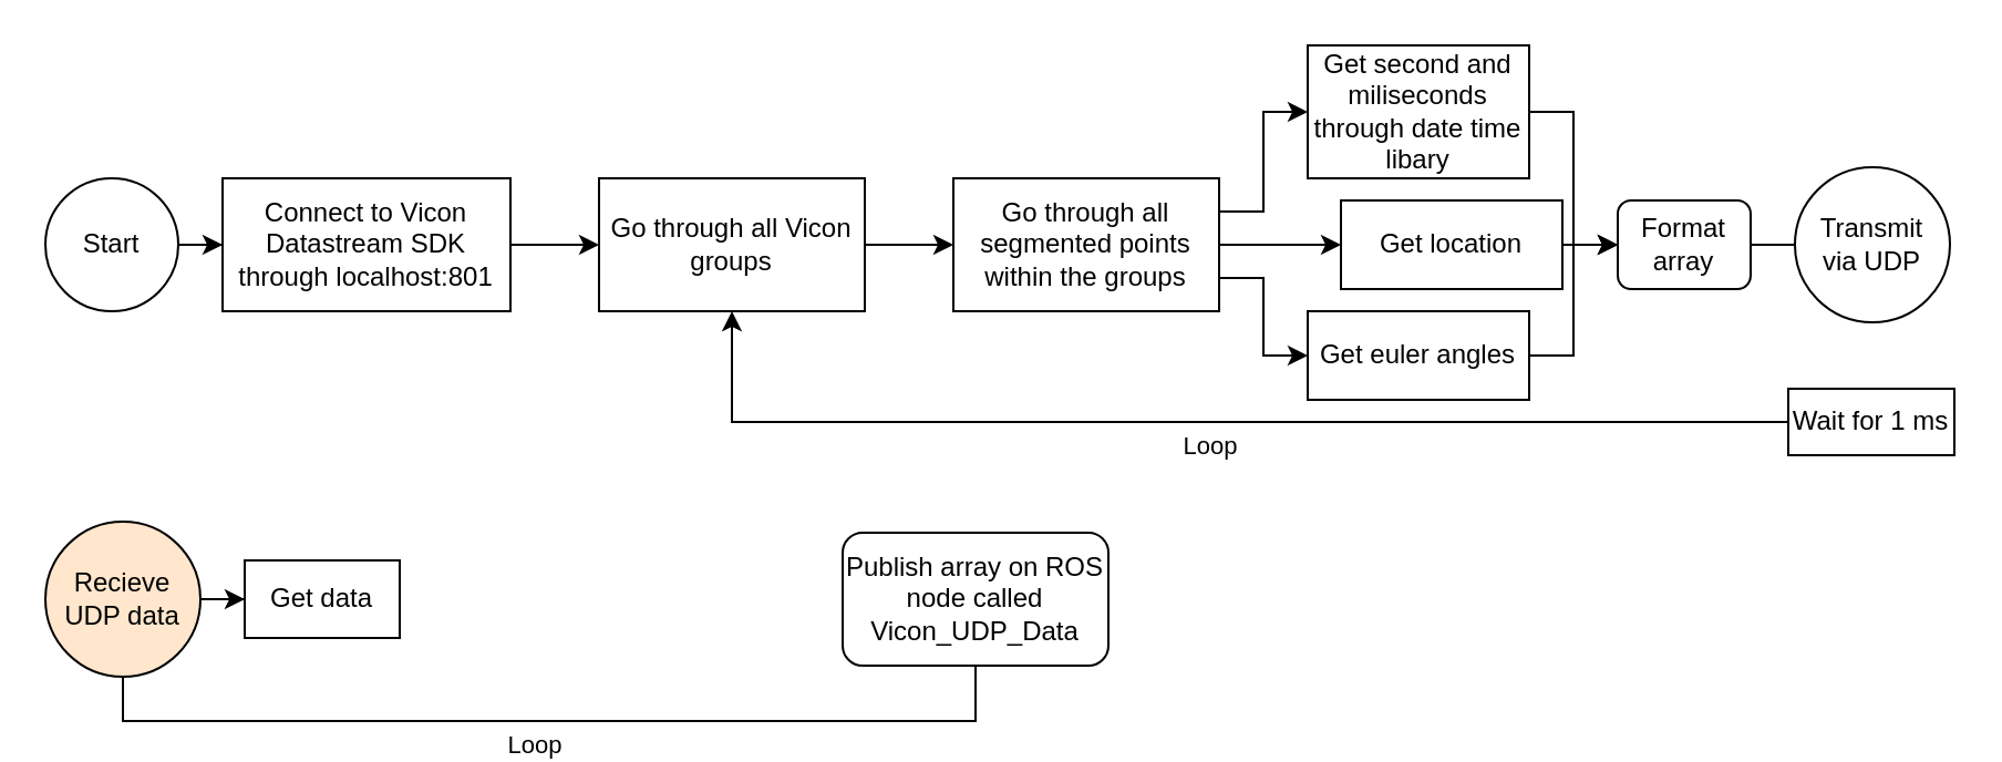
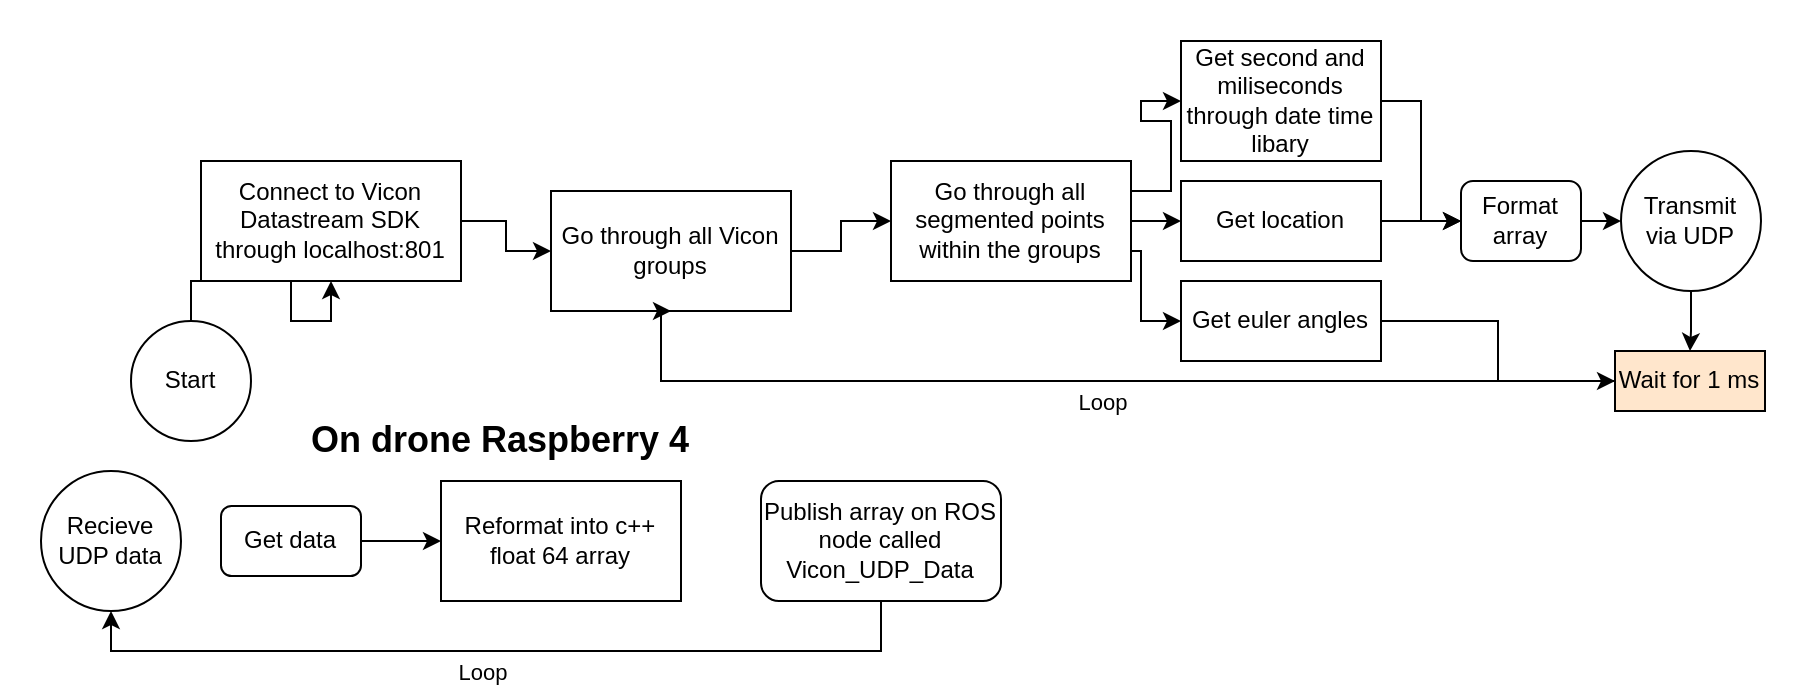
  <mxCell id="0" />
  <mxCell id="1" parent="0" />
  <mxCell id="2" value="" style="edgeStyle=orthogonalEdgeStyle;rounded=0;orthogonalLoop=1;jettySize=auto;html=1;" edge="1" parent="1" source="3" target="5"><mxGeometry relative="1" as="geometry" /></mxCell>
  <mxCell id="3" value="Connect to Vicon Datastream SDK through localhost:801" style="rounded=0;whiteSpace=wrap;html=1;" vertex="1" parent="1"><mxGeometry x="100" y="80" width="130" height="60" as="geometry" /></mxCell>
  <mxCell id="4" value="" style="edgeStyle=orthogonalEdgeStyle;rounded=0;orthogonalLoop=1;jettySize=auto;html=1;" edge="1" parent="1" source="5" target="9"><mxGeometry relative="1" as="geometry" /></mxCell>
- <mxCell id="5" value="Go through all Vicon groups" style="whiteSpace=wrap;html=1;rounded=0;" vertex="1" parent="1"><mxGeometry x="270" y="80" width="120" height="60" as="geometry" /></mxCell>
+ <mxCell id="5" value="Go through all Vicon groups" style="whiteSpace=wrap;html=1;rounded=0;" vertex="1" parent="1"><mxGeometry x="275" y="95" width="120" height="60" as="geometry" /></mxCell>
  <mxCell id="6" style="edgeStyle=orthogonalEdgeStyle;rounded=0;orthogonalLoop=1;jettySize=auto;html=1;exitX=1;exitY=0.75;exitDx=0;exitDy=0;entryX=0;entryY=0.5;entryDx=0;entryDy=0;" edge="1" parent="1" source="9" target="13"><mxGeometry relative="1" as="geometry"><Array as="points"><mxPoint x="570" y="125" /><mxPoint x="570" y="160" /></Array></mxGeometry></mxCell>
  <mxCell id="7" style="edgeStyle=orthogonalEdgeStyle;rounded=0;orthogonalLoop=1;jettySize=auto;html=1;exitX=1;exitY=0.5;exitDx=0;exitDy=0;" edge="1" parent="1" source="9" target="11"><mxGeometry relative="1" as="geometry"><Array as="points"><mxPoint x="580" y="110" /><mxPoint x="580" y="110" /></Array></mxGeometry></mxCell>
  <mxCell id="8" style="edgeStyle=orthogonalEdgeStyle;rounded=0;orthogonalLoop=1;jettySize=auto;html=1;exitX=1;exitY=0.25;exitDx=0;exitDy=0;entryX=0;entryY=0.5;entryDx=0;entryDy=0;" edge="1" parent="1" source="9" target="15"><mxGeometry relative="1" as="geometry" /></mxCell>
- <mxCell id="9" value="Go through all segmented points within the groups" style="whiteSpace=wrap;html=1;rounded=0;" vertex="1" parent="1"><mxGeometry x="430" y="80" width="120" height="60" as="geometry" /></mxCell>
+ <mxCell id="9" value="Go through all segmented points within the groups" style="whiteSpace=wrap;html=1;rounded=0;" vertex="1" parent="1"><mxGeometry x="445" y="80" width="120" height="60" as="geometry" /></mxCell>
  <mxCell id="10" value="" style="edgeStyle=orthogonalEdgeStyle;rounded=0;orthogonalLoop=1;jettySize=auto;html=1;" edge="1" parent="1" source="11" target="17"><mxGeometry relative="1" as="geometry" /></mxCell>
- <mxCell id="11" value="Get location" style="whiteSpace=wrap;html=1;rounded=0;" vertex="1" parent="1"><mxGeometry x="605" y="90" width="100" height="40" as="geometry" /></mxCell>
- <mxCell id="12" style="edgeStyle=orthogonalEdgeStyle;rounded=0;orthogonalLoop=1;jettySize=auto;html=1;exitX=1;exitY=0.5;exitDx=0;exitDy=0;entryX=0;entryY=0.5;entryDx=0;entryDy=0;" edge="1" parent="1" source="13" target="17"><mxGeometry relative="1" as="geometry" /></mxCell>
+ <mxCell id="11" value="Get location" style="whiteSpace=wrap;html=1;rounded=0;" vertex="1" parent="1"><mxGeometry x="590" y="90" width="100" height="40" as="geometry" /></mxCell>
+ <mxCell id="12" style="edgeStyle=orthogonalEdgeStyle;rounded=0;orthogonalLoop=1;jettySize=auto;html=1;exitX=1;exitY=0.5;exitDx=0;exitDy=0;" edge="1" parent="1" source="13" target="33"><mxGeometry relative="1" as="geometry" /></mxCell>
  <mxCell id="13" value="Get euler angles" style="whiteSpace=wrap;html=1;rounded=0;" vertex="1" parent="1"><mxGeometry x="590" y="140" width="100" height="40" as="geometry" /></mxCell>
  <mxCell id="14" style="edgeStyle=orthogonalEdgeStyle;rounded=0;orthogonalLoop=1;jettySize=auto;html=1;exitX=1;exitY=0.5;exitDx=0;exitDy=0;entryX=0;entryY=0.5;entryDx=0;entryDy=0;" edge="1" parent="1" source="15" target="17"><mxGeometry relative="1" as="geometry" /></mxCell>
  <mxCell id="15" value="Get second and miliseconds through date time libary" style="whiteSpace=wrap;html=1;rounded=0;" vertex="1" parent="1"><mxGeometry x="590" y="20" width="100" height="60" as="geometry" /></mxCell>
- <mxCell id="16" style="edgeStyle=orthogonalEdgeStyle;rounded=0;orthogonalLoop=1;jettySize=auto;html=1;exitX=1;exitY=0.5;exitDx=0;exitDy=0;entryX=0;entryY=0.5;entryDx=0;entryDy=0;endArrow=none;" edge="1" parent="1" source="17" target="23"><mxGeometry relative="1" as="geometry" /></mxCell>
+ <mxCell id="16" style="edgeStyle=orthogonalEdgeStyle;rounded=0;orthogonalLoop=1;jettySize=auto;html=1;exitX=1;exitY=0.5;exitDx=0;exitDy=0;entryX=0;entryY=0.5;entryDx=0;entryDy=0;" edge="1" parent="1" source="17" target="23"><mxGeometry relative="1" as="geometry" /></mxCell>
  <mxCell id="17" value="Format array" style="whiteSpace=wrap;html=1;rounded=1;" vertex="1" parent="1"><mxGeometry x="730" y="90" width="60" height="40" as="geometry" /></mxCell>
  <mxCell id="18" value="" style="edgeStyle=orthogonalEdgeStyle;rounded=0;orthogonalLoop=1;jettySize=auto;html=1;" edge="1" parent="1" source="19" target="3"><mxGeometry relative="1" as="geometry" /></mxCell>
- <mxCell id="19" value="Start" style="ellipse;whiteSpace=wrap;html=1;aspect=fixed;" vertex="1" parent="1"><mxGeometry x="20" y="80" width="60" height="60" as="geometry" /></mxCell>
+ <mxCell id="19" value="Start" style="ellipse;whiteSpace=wrap;html=1;aspect=fixed;" vertex="1" parent="1"><mxGeometry x="65" y="160" width="60" height="60" as="geometry" /></mxCell>
  <mxCell id="20" style="edgeStyle=orthogonalEdgeStyle;rounded=0;orthogonalLoop=1;jettySize=auto;html=1;entryX=0.5;entryY=1;entryDx=0;entryDy=0;exitX=0;exitY=0.5;exitDx=0;exitDy=0;" edge="1" parent="1" source="33" target="5"><mxGeometry relative="1" as="geometry"><mxPoint x="830" y="220" as="sourcePoint" /><Array as="points"><mxPoint x="330" y="190" /></Array></mxGeometry></mxCell>
  <mxCell id="21" value="Loop" style="edgeLabel;html=1;align=center;verticalAlign=middle;resizable=0;points=[];" vertex="1" connectable="0" parent="20"><mxGeometry x="-0.007" y="1" relative="1" as="geometry"><mxPoint y="9" as="offset" /></mxGeometry></mxCell>
+ <mxCell id="22" value="" style="edgeStyle=orthogonalEdgeStyle;rounded=0;orthogonalLoop=1;jettySize=auto;html=1;" edge="1" parent="1" source="23" target="33"><mxGeometry relative="1" as="geometry" /></mxCell>
  <mxCell id="23" value="Transmit &lt;br&gt;via UDP" style="ellipse;whiteSpace=wrap;html=1;aspect=fixed;" vertex="1" parent="1"><mxGeometry x="810" y="75" width="70" height="70" as="geometry" /></mxCell>
- <mxCell id="24" value="" style="edgeStyle=orthogonalEdgeStyle;rounded=0;orthogonalLoop=1;jettySize=auto;html=1;" edge="1" parent="1" source="25" target="27"><mxGeometry relative="1" as="geometry" /></mxCell>
- <mxCell id="25" value="Recieve&lt;br&gt;UDP data" style="ellipse;whiteSpace=wrap;html=1;aspect=fixed;fillColor=#ffe6cc;" vertex="1" parent="1"><mxGeometry x="20" y="235" width="70" height="70" as="geometry" /></mxCell>
- <mxCell id="27" value="Get data" style="whiteSpace=wrap;html=1;" vertex="1" parent="1"><mxGeometry x="110" y="252.5" width="70" height="35" as="geometry" /></mxCell>
- <mxCell id="29" style="edgeStyle=orthogonalEdgeStyle;rounded=0;orthogonalLoop=1;jettySize=auto;html=1;exitX=0.5;exitY=1;exitDx=0;exitDy=0;entryX=0.5;entryY=1;entryDx=0;entryDy=0;endArrow=none;" edge="1" parent="1" source="31" target="25"><mxGeometry relative="1" as="geometry" /></mxCell>
+ <mxCell id="25" value="Recieve&lt;br&gt;UDP data" style="ellipse;whiteSpace=wrap;html=1;aspect=fixed;" vertex="1" parent="1"><mxGeometry x="20" y="235" width="70" height="70" as="geometry" /></mxCell>
+ <mxCell id="26" value="" style="edgeStyle=orthogonalEdgeStyle;rounded=0;orthogonalLoop=1;jettySize=auto;html=1;" edge="1" parent="1" source="27" target="28"><mxGeometry relative="1" as="geometry" /></mxCell>
+ <mxCell id="27" value="Get data" style="whiteSpace=wrap;html=1;rounded=1;" vertex="1" parent="1"><mxGeometry x="110" y="252.5" width="70" height="35" as="geometry" /></mxCell>
+ <mxCell id="28" value="Reformat into c++ float 64 array" style="whiteSpace=wrap;html=1;" vertex="1" parent="1"><mxGeometry x="220" y="240" width="120" height="60" as="geometry" /></mxCell>
+ <mxCell id="29" style="edgeStyle=orthogonalEdgeStyle;rounded=0;orthogonalLoop=1;jettySize=auto;html=1;exitX=0.5;exitY=1;exitDx=0;exitDy=0;entryX=0.5;entryY=1;entryDx=0;entryDy=0;" edge="1" parent="1" source="31" target="25"><mxGeometry relative="1" as="geometry" /></mxCell>
  <mxCell id="30" value="Loop" style="edgeLabel;html=1;align=center;verticalAlign=middle;resizable=0;points=[];" vertex="1" connectable="0" parent="29"><mxGeometry x="0.112" y="-1" relative="1" as="geometry"><mxPoint x="14" y="11" as="offset" /></mxGeometry></mxCell>
  <mxCell id="31" value="Publish array on ROS node called Vicon_UDP_Data" style="whiteSpace=wrap;html=1;rounded=1;" vertex="1" parent="1"><mxGeometry x="380" y="240" width="120" height="60" as="geometry" /></mxCell>
- <mxCell id="33" value="Wait for 1 ms" style="whiteSpace=wrap;html=1;" vertex="1" parent="1"><mxGeometry x="807" y="175" width="75" height="30" as="geometry" /></mxCell>
+ <mxCell id="32" value="&lt;b&gt;&lt;font style=&quot;font-size: 18px;&quot;&gt;On drone Raspberry 4&lt;/font&gt;&lt;/b&gt;" style="text;html=1;align=center;verticalAlign=middle;whiteSpace=wrap;rounded=0;" vertex="1" parent="1"><mxGeometry x="150" y="205" width="200" height="30" as="geometry" /></mxCell>
+ <mxCell id="33" value="Wait for 1 ms" style="whiteSpace=wrap;html=1;fillColor=#ffe6cc;" vertex="1" parent="1"><mxGeometry x="807" y="175" width="75" height="30" as="geometry" /></mxCell>
